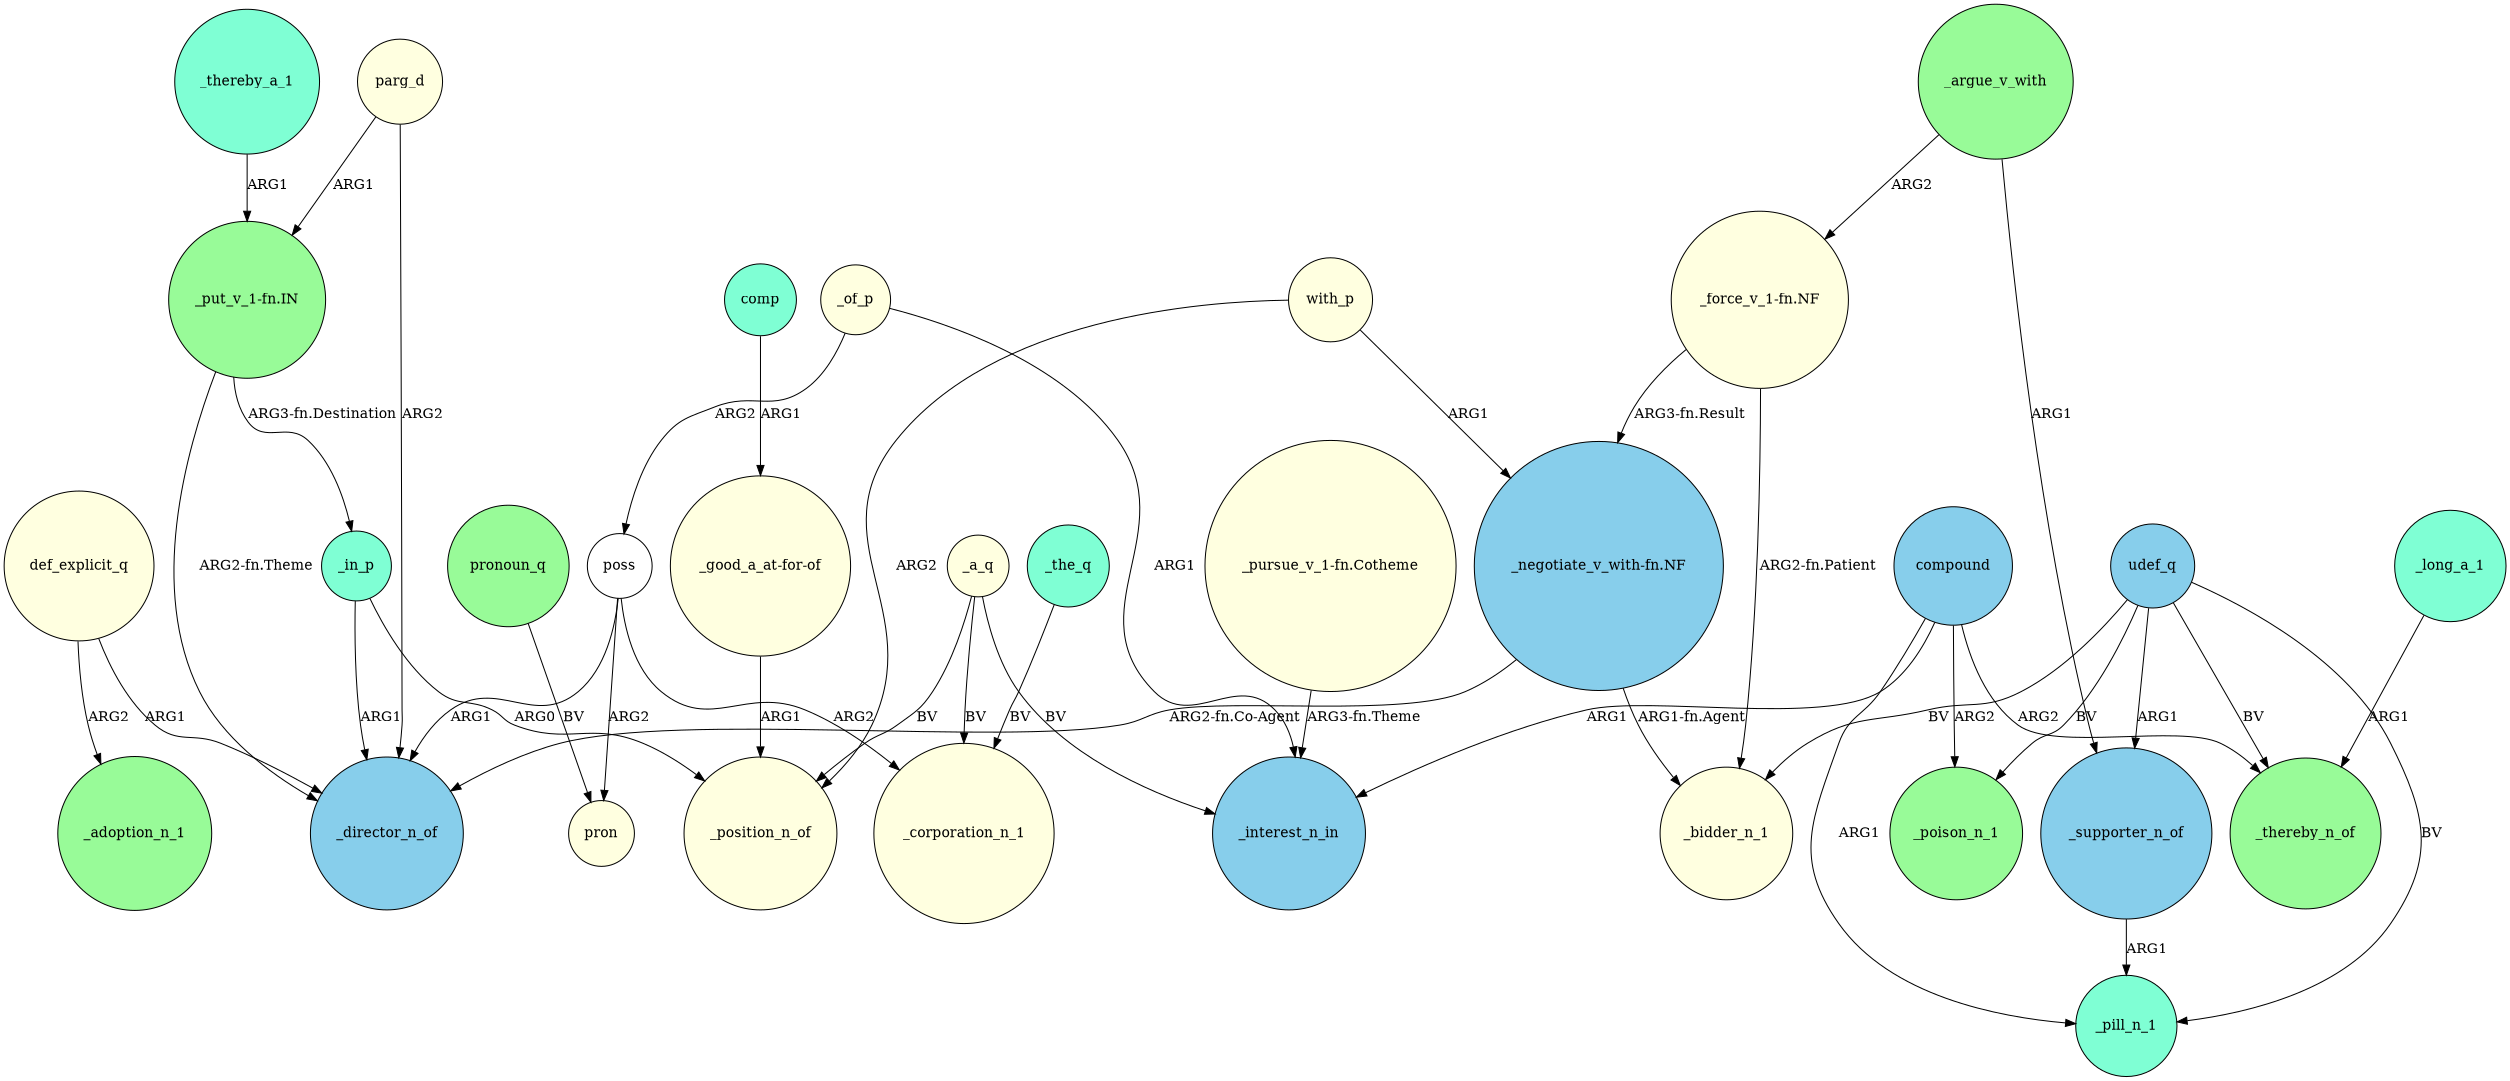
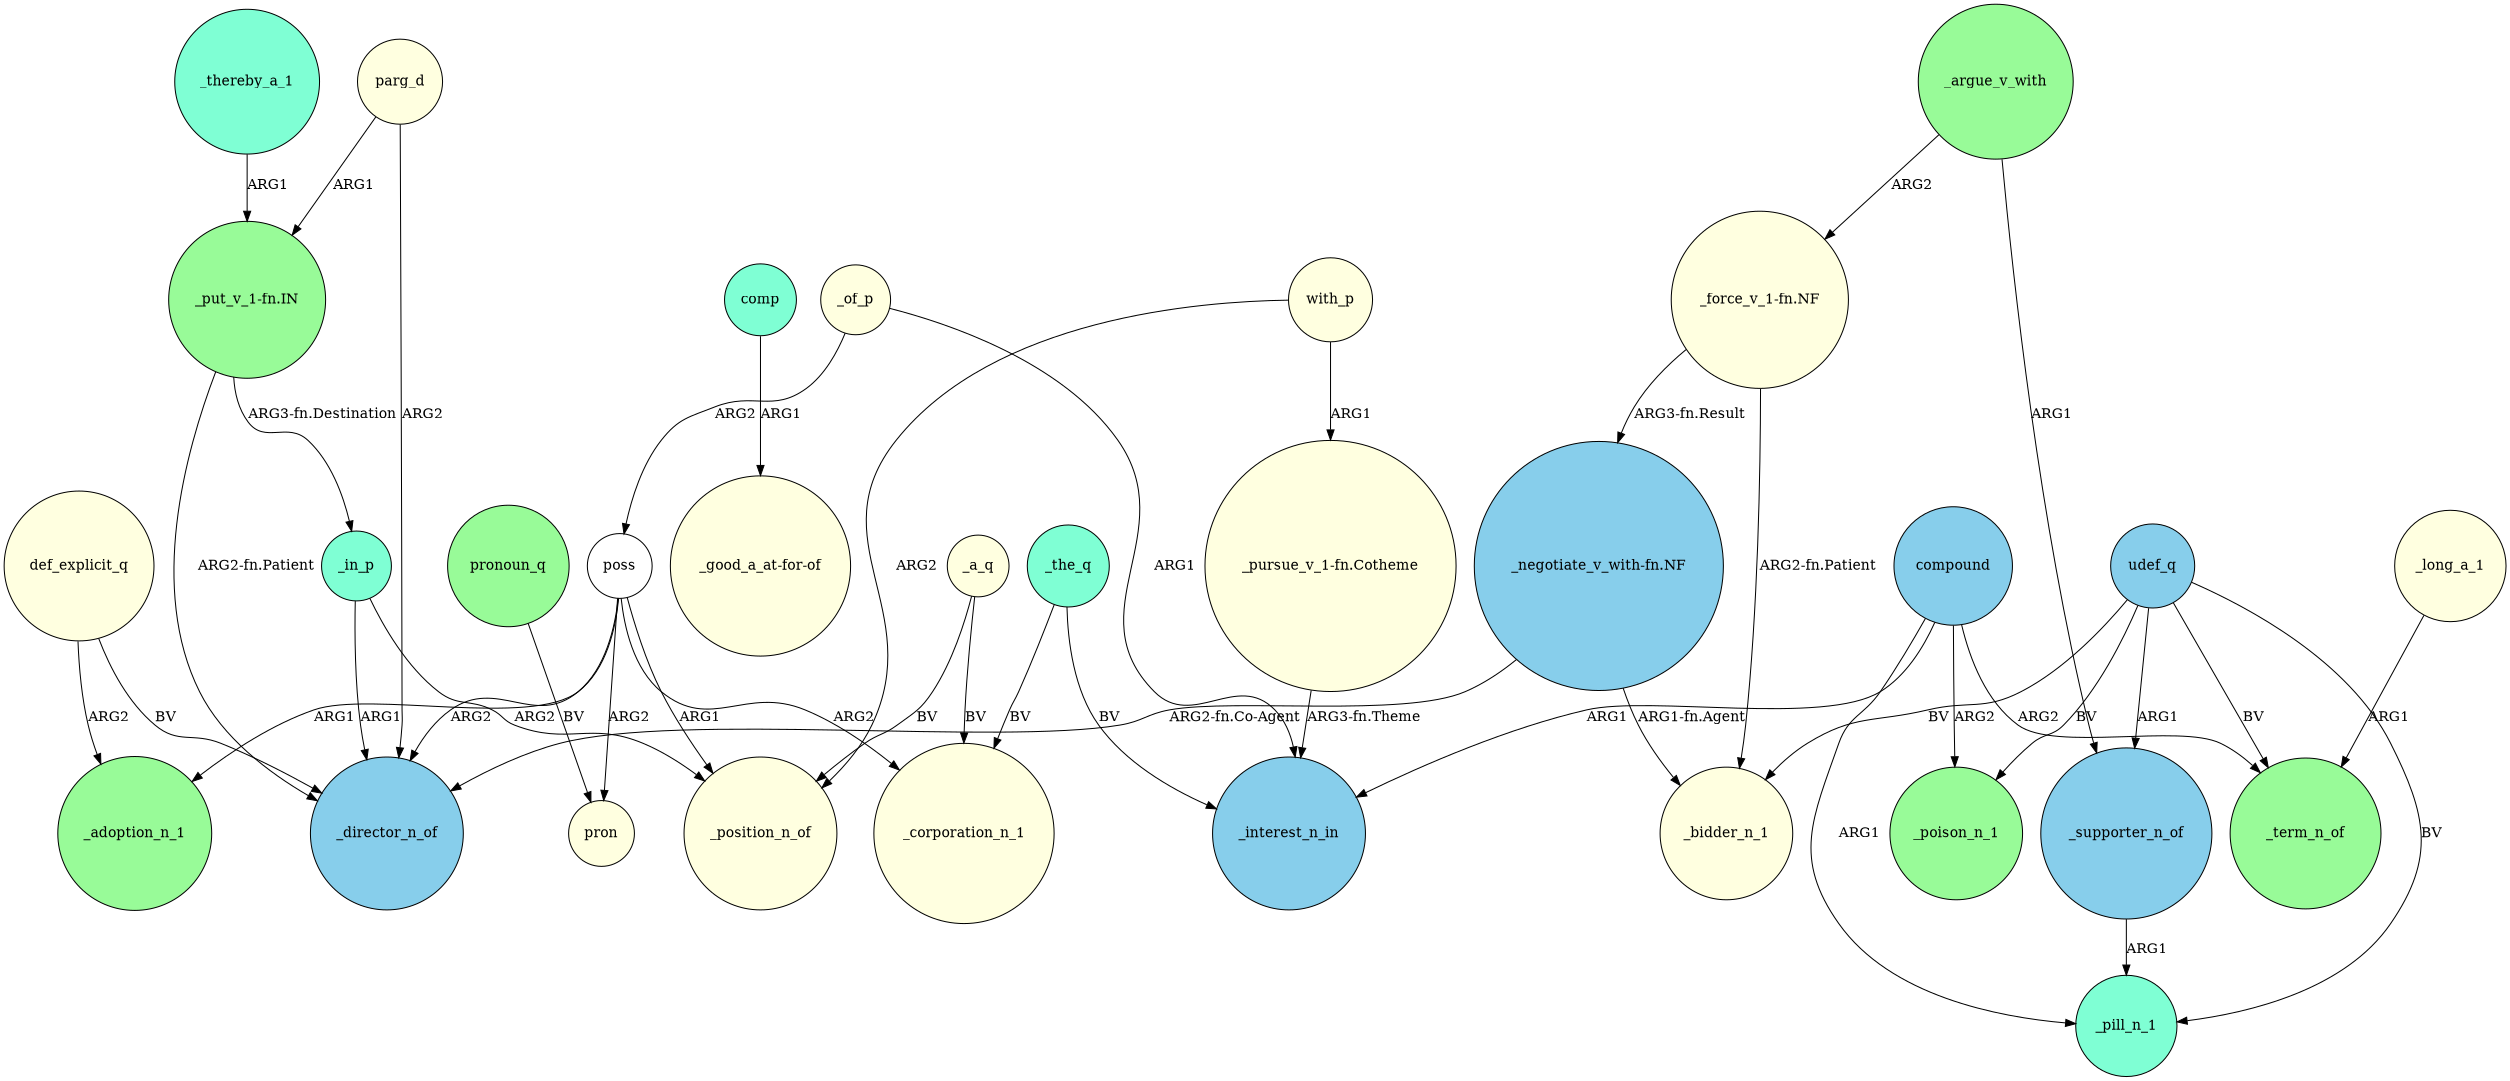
  digraph {
    node [fillcolor=lightyellow shape=circle style=filled]
    _adoption_n_1 [fillcolor=palegreen]
    def_explicit_q
    _director_n_of [fillcolor=skyblue]
    parg_d
    "_put_v_1-fn.IN" [fillcolor=palegreen]
    _in_p [fillcolor=aquamarine]
    _position_n_of
    compound [fillcolor=skyblue]
    _pill_n_1 [fillcolor=aquamarine]
-   _term_n_of [fillcolor=palegreen label=_thereby_n_of]
+   _term_n_of [fillcolor=palegreen]
    _interest_n_in [fillcolor=skyblue]
    _poison_n_1 [fillcolor=palegreen]
    poss [fillcolor=white]
    pron
    _corporation_n_1
    udef_q [fillcolor=skyblue]
    _supporter_n_of [fillcolor=skyblue]
    _bidder_n_1
    _argue_v_with [fillcolor=palegreen]
    "_force_v_1-fn.NF"
    "_negotiate_v_with-fn.NF" [fillcolor=skyblue]
    _the_q [fillcolor=aquamarine]
    comp [fillcolor=aquamarine]
    "_good_a_at-for-of"
    with_p
    "_pursue_v_1-fn.Cotheme"
    _a_q
    _of_p
    pronoun_q [fillcolor=palegreen]
    _thereby_a_1 [fillcolor=aquamarine]
-   _long_a_1 [fillcolor=aquamarine]
+   _long_a_1
    def_explicit_q -> _adoption_n_1 [label=ARG2]
-   def_explicit_q -> _director_n_of [label=ARG1]
+   def_explicit_q -> _director_n_of [label=BV]
    parg_d -> _director_n_of [label=ARG2]
    parg_d -> "_put_v_1-fn.IN" [label=ARG1]
-   "_put_v_1-fn.IN" -> _director_n_of [label="ARG2-fn.Theme"]
+   "_put_v_1-fn.IN" -> _director_n_of [label="ARG2-fn.Patient"]
    "_put_v_1-fn.IN" -> _in_p [label="ARG3-fn.Destination"]
    _in_p -> _director_n_of [label=ARG1]
-   _in_p -> _position_n_of [label=ARG0]
+   _in_p -> _position_n_of [label=ARG2]
    compound -> _pill_n_1 [label=ARG1]
    compound -> _term_n_of [label=ARG2]
    compound -> _interest_n_in [label=ARG1]
    compound -> _poison_n_1 [label=ARG2]
-   poss -> _director_n_of [label=ARG1]
+   poss -> _adoption_n_1 [label=ARG1]
+   poss -> _director_n_of [label=ARG2]
    poss -> pron [label=ARG2]
    poss -> _corporation_n_1 [label=ARG2]
    udef_q -> _pill_n_1 [label=BV]
    udef_q -> _term_n_of [label=BV]
    udef_q -> _poison_n_1 [label=BV]
    udef_q -> _supporter_n_of [label=ARG1]
    udef_q -> _bidder_n_1 [label=BV]
    _supporter_n_of -> _pill_n_1 [label=ARG1]
    _argue_v_with -> _supporter_n_of [label=ARG1]
    _argue_v_with -> "_force_v_1-fn.NF" [label=ARG2]
    "_force_v_1-fn.NF" -> _bidder_n_1 [label="ARG2-fn.Patient"]
    "_force_v_1-fn.NF" -> "_negotiate_v_with-fn.NF" [label="ARG3-fn.Result"]
    "_negotiate_v_with-fn.NF" -> _director_n_of [label="ARG2-fn.Co-Agent"]
    "_negotiate_v_with-fn.NF" -> _bidder_n_1 [label="ARG1-fn.Agent"]
-   _a_q -> _interest_n_in [label=BV]
+   _the_q -> _interest_n_in [label=BV]
    _the_q -> _corporation_n_1 [label=BV]
    comp -> "_good_a_at-for-of" [label=ARG1]
-   "_good_a_at-for-of" -> _position_n_of [label=ARG1]
+   poss -> _position_n_of [label=ARG1]
    with_p -> _position_n_of [label=ARG2]
-   with_p -> "_negotiate_v_with-fn.NF" [label=ARG1]
+   with_p -> "_pursue_v_1-fn.Cotheme" [label=ARG1]
    "_pursue_v_1-fn.Cotheme" -> _interest_n_in [label="ARG3-fn.Theme"]
    _a_q -> _position_n_of [label=BV]
    _a_q -> _corporation_n_1 [label=BV]
    _of_p -> _interest_n_in [label=ARG1]
    _of_p -> poss [label=ARG2]
    pronoun_q -> pron [label=BV]
    _thereby_a_1 -> "_put_v_1-fn.IN" [label=ARG1]
    _long_a_1 -> _term_n_of [label=ARG1]
  }
